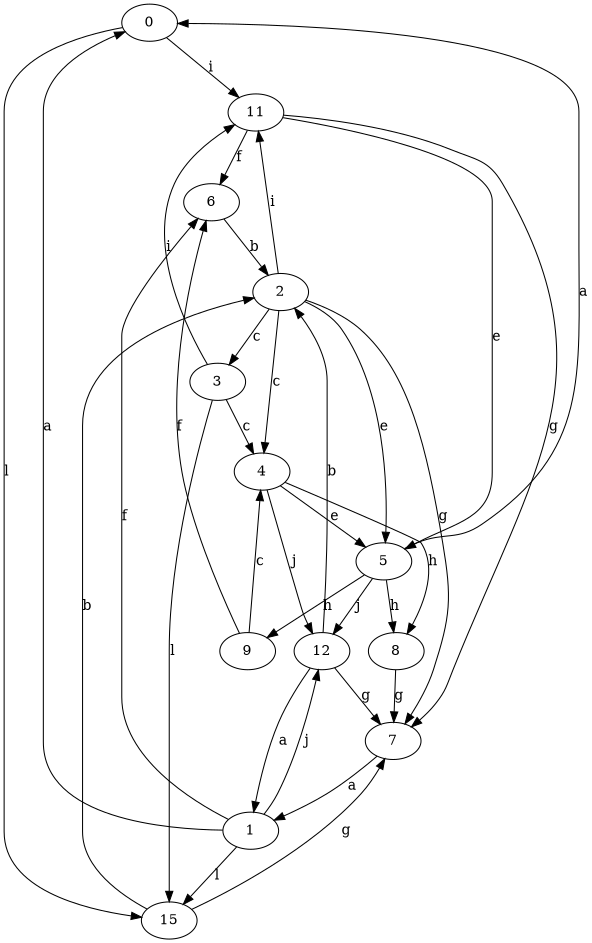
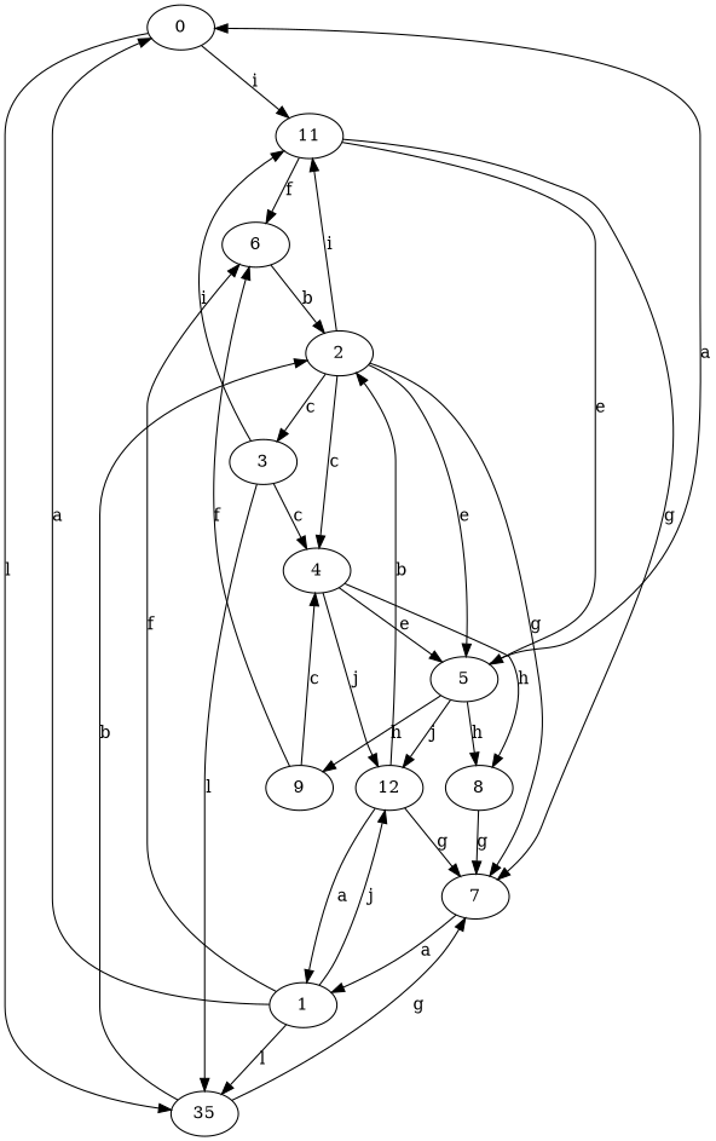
  strict digraph {
    0
    11
-   15
+   15 [label=35]
    6
    5
    7
    2
    1
    12
    3
    4
    8
    9
    0 -> 11 [label=i]
    0 -> 15 [label=l]
    11 -> 6 [label=f]
    11 -> 5 [label=e]
    11 -> 7 [label=g]
    15 -> 7 [label=g]
    15 -> 2 [label=b]
    6 -> 2 [label=b]
    5 -> 0 [label=a]
    5 -> 12 [label=j]
    5 -> 8 [label=h]
    5 -> 9 [label=h]
    7 -> 1 [label=a]
    2 -> 11 [label=i]
    2 -> 5 [label=e]
    2 -> 7 [label=g]
    2 -> 3 [label=c]
    2 -> 4 [label=c]
    1 -> 0 [label=a]
    1 -> 15 [label=l]
    1 -> 6 [label=f]
    1 -> 12 [label=j]
    12 -> 7 [label=g]
    12 -> 2 [label=b]
    12 -> 1 [label=a]
    3 -> 11 [label=i]
    3 -> 15 [label=l]
    3 -> 4 [label=c]
    4 -> 5 [label=e]
    4 -> 12 [label=j]
    4 -> 8 [label=h]
    8 -> 7 [label=g]
    9 -> 6 [label=f]
    9 -> 4 [label=c]
  }
